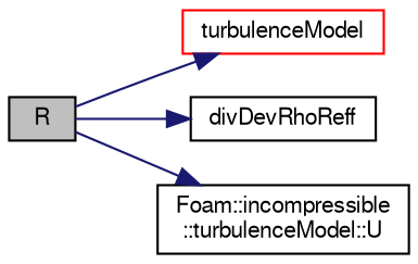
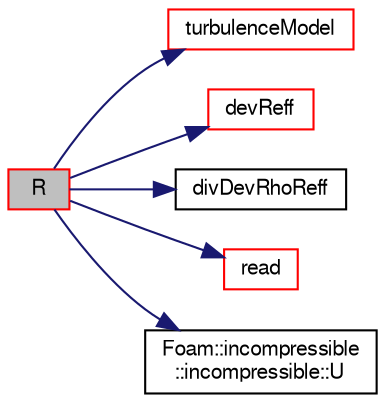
  digraph {
    rankdir=LR
    node [color=black fontname=FreeSans fontsize=10 shape=record]
    edge [color=midnightblue fontname=FreeSans fontsize=10 labelfontname=FreeSans labelfontsize=10 style=solid]
-   n1 [fillcolor=grey75 fontcolor=black height=0.2 label=R style=filled width=0.4]
+   n1 [color=red fillcolor=grey75 fontcolor=black height=0.2 label=R style=filled width=0.4]
    n2 [color=red height=0.2 label=turbulenceModel width=0.4]
+   n3 [color=red height=0.2 label=devReff width=0.4]
    n4 [height=0.2 label=divDevRhoReff width=0.4]
-   n6 [height=0.2 label="Foam::incompressible\l::turbulenceModel::U" width=0.4]
+   n5 [color=red height=0.2 label=read width=0.4]
+   n6 [height=0.2 label="Foam::incompressible\l::incompressible::U" width=0.4]
    n1 -> n2
+   n1 -> n3
    n1 -> n4
+   n1 -> n5
    n1 -> n6
  }
